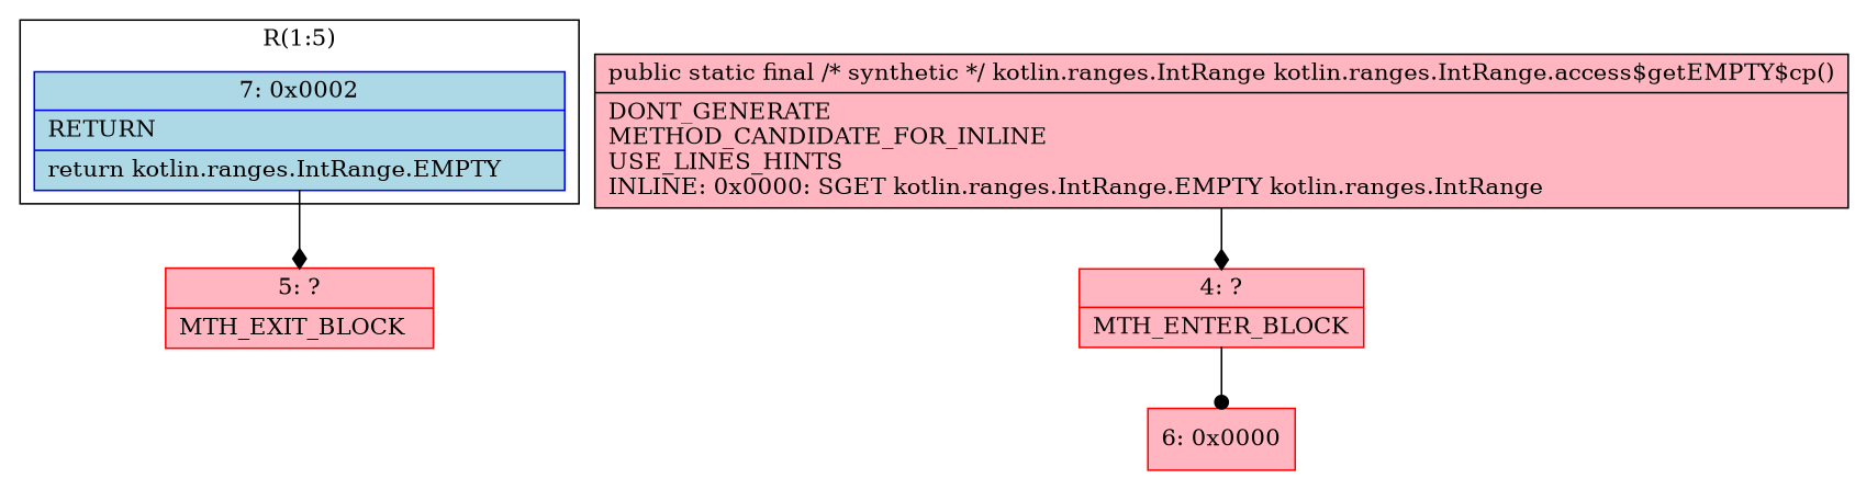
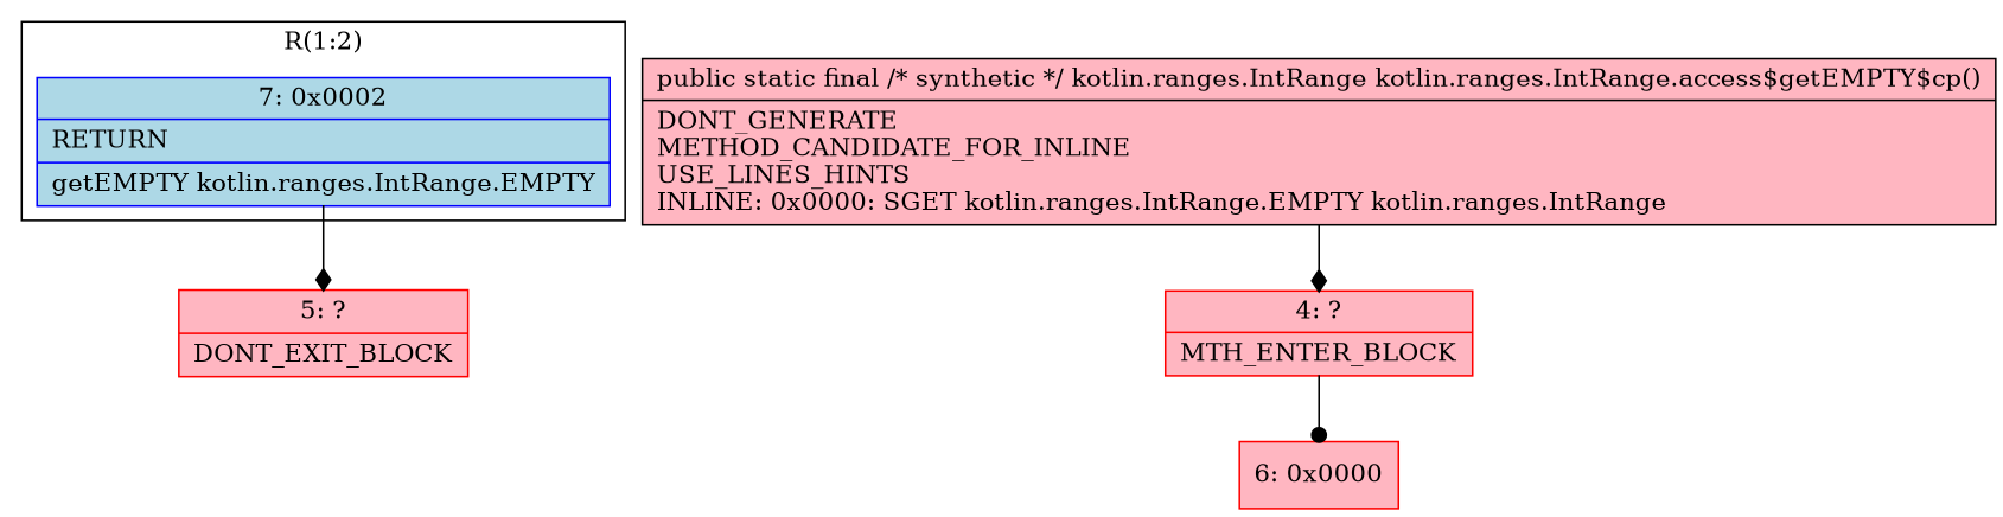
  digraph {
    node [color=red fillcolor=lightpink shape=record style=filled]
    edge [arrowhead=diamond]
-   n1 [color=blue fillcolor=lightblue label="{7\:\ 0x0002|RETURN\l|return kotlin.ranges.IntRange.EMPTY\l}"]
-   n2 [label="{5\:\ ?|MTH_EXIT_BLOCK\l}"]
+   n1 [color=blue fillcolor=lightblue label="{7\:\ 0x0002|RETURN\l|getEMPTY kotlin.ranges.IntRange.EMPTY\l}"]
+   n2 [label="{5\:\ ?|DONT_EXIT_BLOCK\l}"]
    n3 [label="{4\:\ ?|MTH_ENTER_BLOCK\l}"]
    n4 [label="{6\:\ 0x0000}"]
    n5 [label="{public static final \/* synthetic *\/ kotlin.ranges.IntRange kotlin.ranges.IntRange.access$getEMPTY$cp()  | DONT_GENERATE\lMETHOD_CANDIDATE_FOR_INLINE\lUSE_LINES_HINTS\lINLINE: 0x0000: SGET   kotlin.ranges.IntRange.EMPTY kotlin.ranges.IntRange\l}" color=""]
    subgraph cluster_1 {
-     label="R(1:5)"
+     label="R(1:2)"
      n1
    }
    n1 -> n2
    n3 -> n4 [arrowhead=dot]
    n5 -> n3
  }
